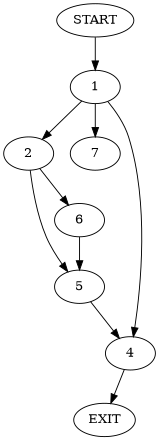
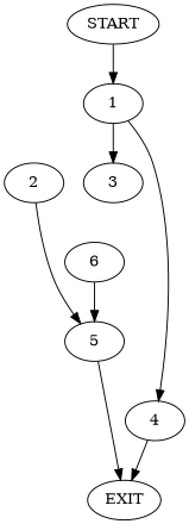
  digraph {
    n1 [label=START]
    1
    2
-   3 [label=7]
+   3
    4
    n6 [label=EXIT]
    5
    6
    n1 -> 1
-   1 -> 2
    1 -> 3
    1 -> 4
    2 -> 5
-   2 -> 6
    4 -> n6
-   5 -> 4
+   5 -> n6
    6 -> 5
  }
